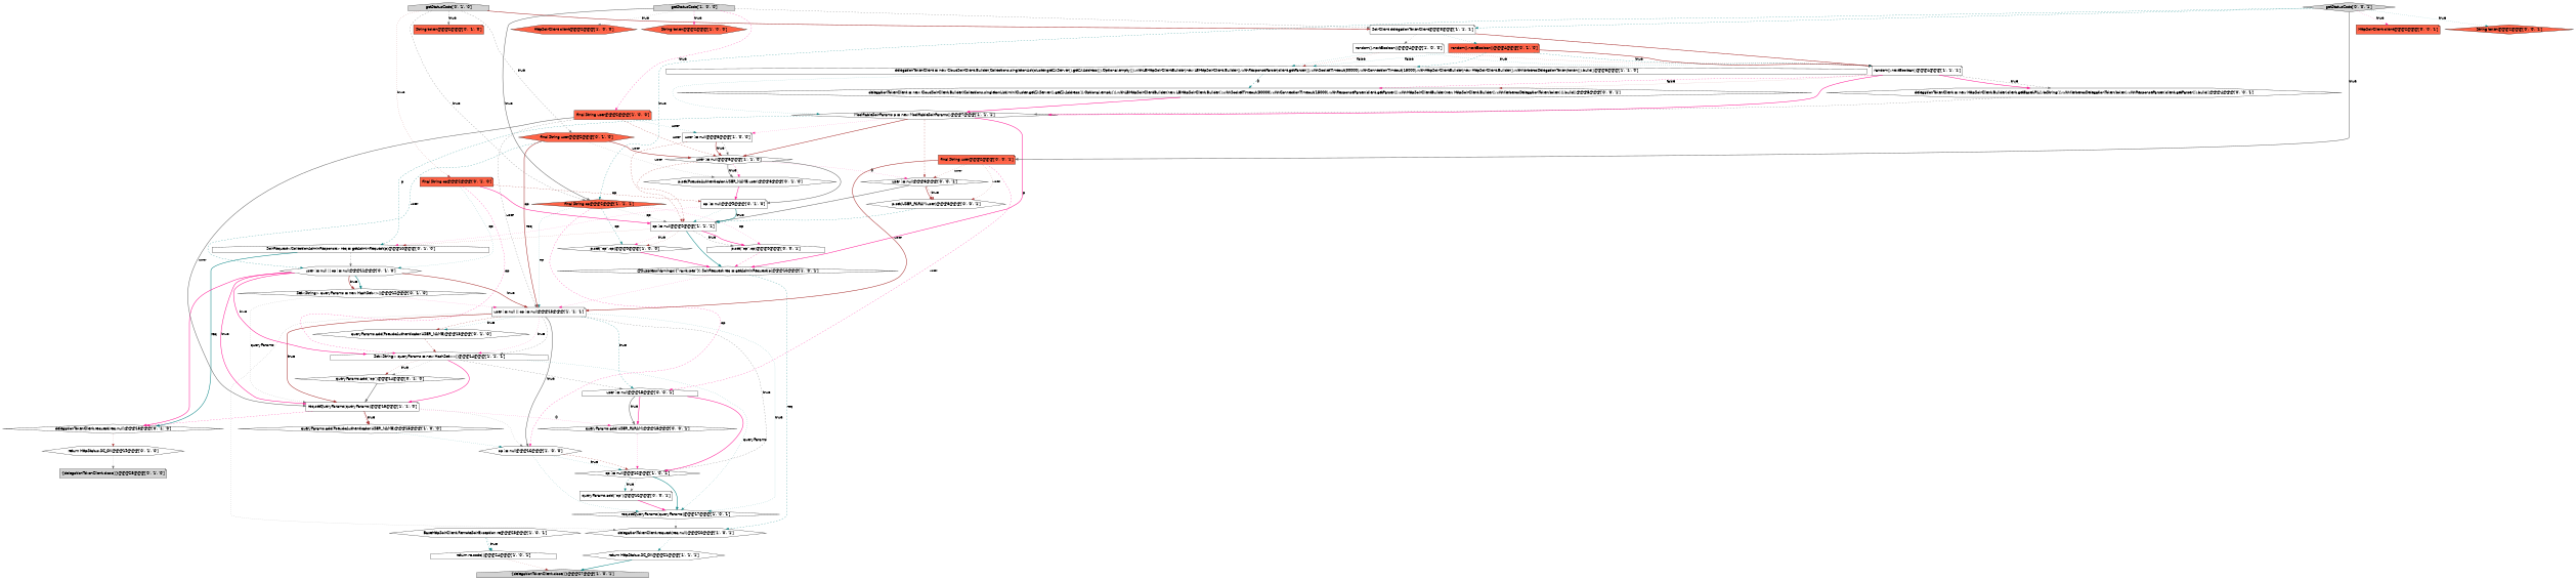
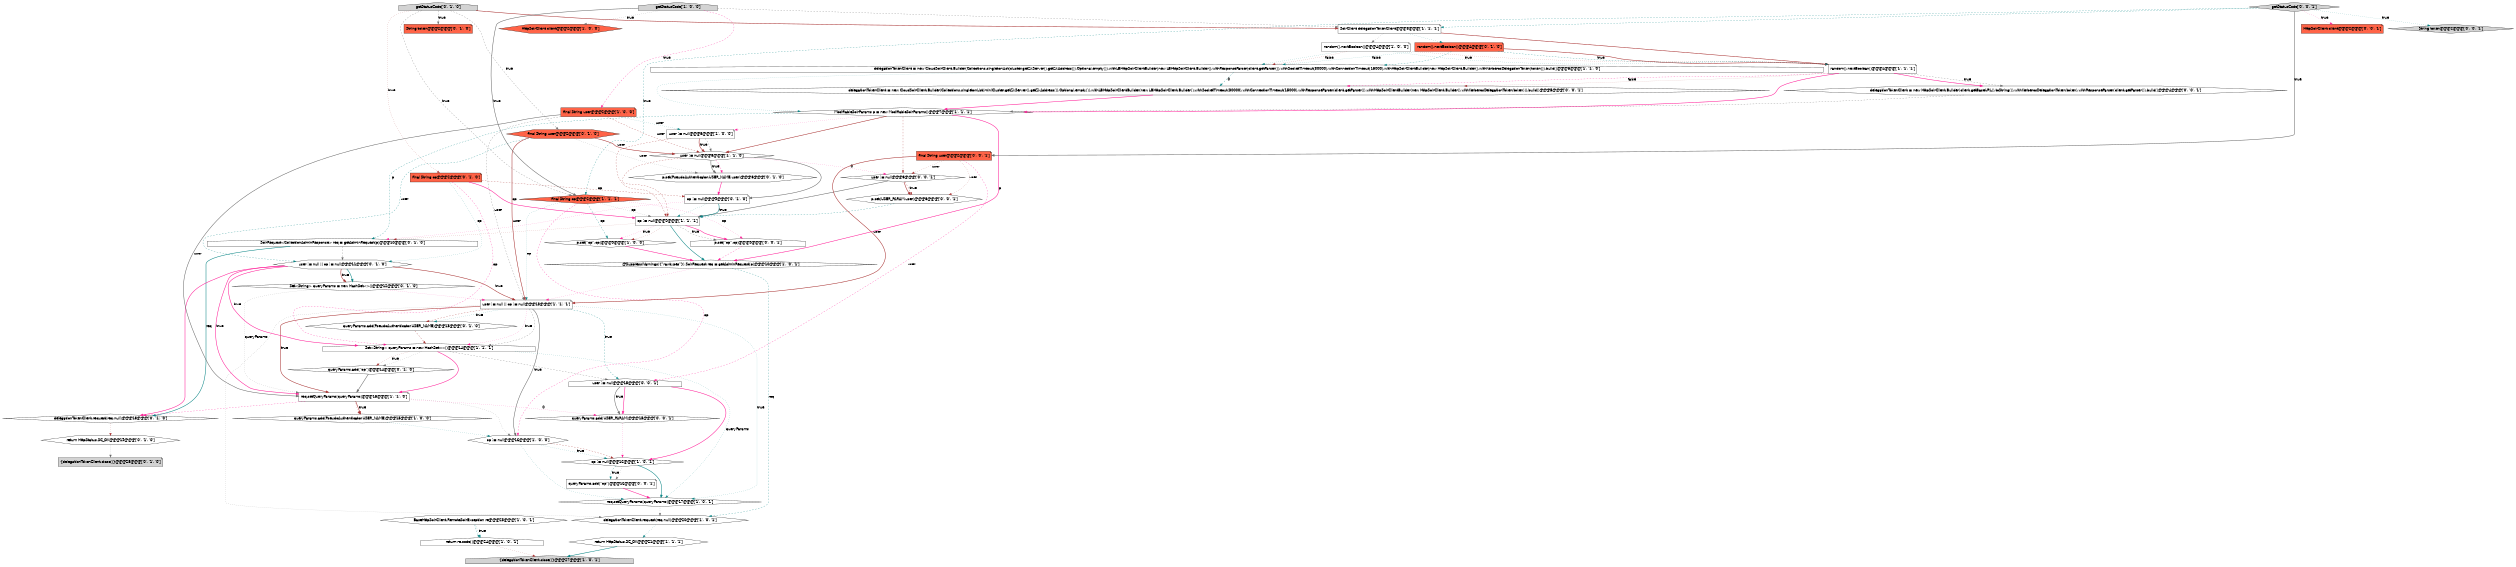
  digraph {
    fontname="DejaVu Sans"
    node [fillcolor=white fontname="DejaVu Sans" shape=note style=filled]
    edge [color=teal fontname="DejaVu Sans" style=dotted]
    n1 [label="ModifiableSolrParams p = new ModifiableSolrParams()@@@7@@@['1', '1', '1']" shape=diamond]
    n2 [label="user != null@@@8@@@['1', '1', '0']" shape=diamond]
    n3 [label="@SuppressWarnings({\"rawtypes\"}) SolrRequest req = getAdminRequest(p)@@@10@@@['1', '0', '1']" shape=diamond]
    n4 [label="user != null@@@8@@@['1', '0', '0']"]
    n5 [label="user != null@@@8@@@['0', '0', '1']" shape=diamond]
    n6 [label="SolrRequest<CollectionAdminResponse> req = getAdminRequest(p)@@@10@@@['0', '1', '0']" shape=house]
    n7 [label="op != null@@@9@@@['0', '1', '0']"]
    n8 [label="op != null@@@9@@@['1', '1', '1']"]
    n9 [label="p.set(PseudoAuthenticator.USER_NAME,user)@@@8@@@['0', '1', '0']" shape=hexagon]
    n10 [label="delegationTokenClient.request(req,null)@@@20@@@['1', '0', '1']" shape=hexagon]
    n11 [label="user != null || op != null@@@13@@@['1', '1', '1']"]
    n12 [label="p.set(USER_PARAM,user)@@@8@@@['0', '0', '1']" shape=hexagon]
    n13 [label="user != null || op != null@@@11@@@['0', '1', '0']" shape=hexagon]
    n14 [label="delegationTokenClient.request(req,null)@@@18@@@['0', '1', '0']" shape=diamond]
    n15 [label="op != null@@@16@@@['1', '0', '1']" shape=diamond]
    n16 [label="req.setQueryParams(queryParams)@@@17@@@['1', '0', '1']" shape=diamond]
    n17 [label="queryParams.add(\"op\")@@@16@@@['0', '0', '1']"]
    n18 [label="BaseHttpSolrClient.RemoteSolrException re@@@23@@@['1', '0', '1']" shape=hexagon]
    n19 [label="return re.code()@@@24@@@['1', '0', '1']" shape=house]
    n20 [fillcolor=lightgray label="{delegationTokenClient.close()}@@@27@@@['1', '0', '1']" shape=house]
    n21 [label="p.set(\"op\",op)@@@9@@@['0', '0', '1']" shape=house]
    n22 [label="p.set(\"op\",op)@@@9@@@['1', '0', '0']" shape=diamond]
    n23 [label="return HttpStatus.SC_OK@@@21@@@['1', '1', '1']" shape=hexagon]
    n24 [label="queryParams.add(PseudoAuthenticator.USER_NAME)@@@13@@@['0', '1', '0']" shape=hexagon]
    n25 [label="Set<String> queryParams = new HashSet<>()@@@14@@@['1', '1', '1']" shape=house]
    n26 [label="queryParams.add(\"op\")@@@14@@@['0', '1', '0']" shape=diamond]
    n27 [label="req.setQueryParams(queryParams)@@@15@@@['1', '1', '0']"]
    n28 [label="user != null@@@15@@@['0', '0', '1']" shape=house]
    n29 [fillcolor=lightgray label="getStatusCode['0', '1', '0']" shape=house]
    n30 [fillcolor=tomato label="final String user@@@2@@@['0', '1', '0']" shape=hexagon]
    n31 [fillcolor=tomato label="final String op@@@2@@@['0', '1', '0']"]
    n32 [label="SolrClient delegationTokenClient@@@3@@@['1', '1', '1']"]
    n33 [fillcolor=tomato label="final String op@@@2@@@['1', '1', '1']" shape=diamond]
    n34 [fillcolor=tomato label="String token@@@2@@@['0', '1', '0']"]
    n35 [fillcolor=tomato label="random().nextBoolean()@@@4@@@['0', '1', '0']"]
    n36 [label="random().nextBoolean()@@@4@@@['1', '1', '1']"]
    n37 [label="random().nextBoolean()@@@4@@@['1', '0', '0']"]
    n38 [label="op != null@@@16@@@['1', '0', '0']" shape=hexagon]
    n39 [fillcolor=tomato label="HttpSolrClient client@@@2@@@['0', '0', '1']"]
    n40 [label="queryParams.add(USER_PARAM)@@@15@@@['0', '0', '1']" shape=diamond]
    n41 [label="queryParams.add(PseudoAuthenticator.USER_NAME)@@@15@@@['1', '0', '0']" shape=diamond]
    n42 [fillcolor=tomato label="final String user@@@2@@@['0', '0', '1']"]
    n43 [label="delegationTokenClient = new CloudSolrClient.Builder(Collections.singletonList(cluster.getZkServer().getZkAddress()),Optional.empty()).withLBHttpSolrClientBuilder(new LBHttpSolrClient.Builder().withResponseParser(client.getParser()).withSocketTimeout(30000).withConnectionTimeout(15000).withHttpSolrClientBuilder(new HttpSolrClient.Builder().withKerberosDelegationToken(token))).build()@@@5@@@['1', '1', '0']" shape=house]
    n44 [label="delegationTokenClient = new CloudSolrClient.Builder(Collections.singletonList(miniCluster.getZkServer().getZkAddress()),Optional.empty()).withLBHttpSolrClientBuilder(new LBHttpSolrClient.Builder().withSocketTimeout(30000).withConnectionTimeout(15000).withResponseParser(client.getParser()).withHttpSolrClientBuilder(new HttpSolrClient.Builder().withKerberosDelegationToken(token))).build()@@@5@@@['0', '0', '1']" shape=hexagon]
    n45 [label="delegationTokenClient = new HttpSolrClient.Builder(client.getBaseURL().toString()).withKerberosDelegationToken(token).withResponseParser(client.getParser()).build()@@@4@@@['0', '0', '1']" shape=hexagon]
    n46 [fillcolor=lightgray label="{delegationTokenClient.close()}@@@25@@@['0', '1', '0']"]
    n47 [fillcolor=lightgray label="getStatusCode['0', '0', '1']" shape=diamond]
-   n48 [fillcolor=tomato label="String token@@@2@@@['0', '0', '1']" shape=diamond]
+   n48 [fillcolor=lightgray label="String token@@@2@@@['0', '0', '1']" shape=diamond]
    n49 [label="Set<String> queryParams = new HashSet<>()@@@12@@@['0', '1', '0']" shape=diamond]
    n50 [label="return HttpStatus.SC_OK@@@19@@@['0', '1', '0']" shape=hexagon]
    n51 [fillcolor=lightgray label="getStatusCode['1', '0', '0']" shape=house]
    n52 [fillcolor=tomato label="final String user@@@2@@@['1', '0', '0']"]
    n53 [fillcolor=tomato label="HttpSolrClient client@@@2@@@['1', '0', '0']" shape=hexagon]
-   n54 [fillcolor=tomato label="String token@@@2@@@['1', '0', '0']" shape=hexagon]
    n1 -> n2 [color=brown style=bold]
    n1 -> n3 [color=deeppink label=p style=bold]
    n1 -> n4 [color=deeppink]
    n1 -> n5 [color=brown style=dashed]
    n1 -> n6 [label=p style=dashed]
    n2 -> n5 [color=deeppink label=0]
    n2 -> n7 [color=gray40 style=bold]
    n2 -> n8 [color=brown style=dashed]
    n2 -> n9 [color=gray40 label=true style=bold]
    n2 -> n9 [color=deeppink style=dashed]
    n3 -> n10 [label=req style=dashed]
    n3 -> n11 [color=deeppink]
    n4 -> n2 [color=gray40 style=dashed]
    n4 -> n2 [color=brown label=true style=bold]
    n4 -> n8 [color=brown style=dashed]
    n5 -> n8 [color=gray40 style=bold]
    n5 -> n12 [color=brown label=true style=dashed]
    n5 -> n12 [color=brown style=bold]
    n6 -> n13 [color=gray40 style=dashed]
    n6 -> n14 [label=req style=bold]
    n7 -> n6 [color=deeppink]
    n7 -> n8 [label=true style=bold]
    n7 -> n8
    n8 -> n3 [style=bold]
    n8 -> n6 [color=brown]
    n8 -> n21 [color=gray40 label=true style=dashed]
    n8 -> n21 [color=deeppink style=bold]
    n8 -> n22 [color=deeppink label=true]
    n8 -> n22 [color=brown]
    n9 -> n7 [color=deeppink style=bold]
    n10 -> n23
    n11 -> n10 [color=gray40]
-   n11 -> n15 [color=gray40 label=true style=dashed]
    n11 -> n16 [label=true]
    n11 -> n24 [label=true]
    n11 -> n24 [color=brown style=dashed]
    n11 -> n25 [color=deeppink label=true]
    n11 -> n25 [color=gray40 style=dashed]
    n11 -> n27 [color=brown label=true style=bold]
    n11 -> n28 [label=true style=dashed]
    n11 -> n38 [color=gray40 label=true style=bold]
    n12 -> n8 [style=dashed]
    n13 -> n11 [color=brown label=true style=bold]
    n13 -> n14 [color=deeppink style=bold]
    n13 -> n25 [color=deeppink label=true style=bold]
    n13 -> n27 [color=deeppink label=true style=bold]
    n13 -> n49 [style=bold]
    n13 -> n49 [color=brown label=true style=bold]
    n14 -> n50 [color=brown]
    n15 -> n16 [style=bold]
    n15 -> n17 [label=true style=dashed]
    n15 -> n17 [color=gray40]
    n16 -> n10 [color=gray40]
    n17 -> n16 [color=deeppink style=bold]
    n18 -> n19 [style=dashed]
    n18 -> n19 [label=true]
    n19 -> n20 [color=brown]
    n21 -> n3 [color=deeppink style=dashed]
    n22 -> n3 [color=deeppink style=bold]
    n23 -> n20 [style=bold]
    n24 -> n25 [color=brown style=dashed]
    n25 -> n16 [label=queryParams]
    n25 -> n26 [color=brown label=true]
    n25 -> n26 [color=gray40]
    n25 -> n27 [color=deeppink style=bold]
    n25 -> n28 [color=gray40 style=dashed]
    n26 -> n27 [color=gray40 style=bold]
    n27 -> n14 [color=deeppink style=dashed]
    n27 -> n38 [color=gray40]
    n27 -> n40 [color=deeppink label=0]
    n27 -> n41 [color=brown label=true style=bold]
    n27 -> n41 [color=brown]
    n28 -> n15 [color=deeppink style=bold]
    n28 -> n40 [color=deeppink style=bold]
    n28 -> n40 [color=gray40 label=true style=bold]
    n29 -> n30 [color=gray40 label=true style=dashed]
    n29 -> n31 [color=brown label=true]
    n29 -> n32 [color=brown style=bold]
    n29 -> n33 [color=gray40 label=true style=dashed]
    n29 -> n34 [color=gray40 label=true style=dashed]
    n30 -> n2 [color=brown label=user style=bold]
    n30 -> n9 [color=gray40 label=user]
-   n30 -> n11 [color=brown label=req style=bold]
+   n30 -> n11 [color=brown label=user style=bold]
    n30 -> n13 [label=user style=dashed]
    n31 -> n7 [color=brown label=op style=dashed]
    n31 -> n8 [color=deeppink label=op style=bold]
    n31 -> n13 [label=op]
    n31 -> n25 [color=deeppink label=op style=dashed]
    n32 -> n35
    n32 -> n36 [color=brown style=bold]
    n32 -> n37 [color=gray40]
    n33 -> n8 [color=gray40 label=op]
    n33 -> n11 [label=op]
    n33 -> n21 [color=deeppink label=op]
    n33 -> n22 [label=op style=dashed]
    n33 -> n38 [color=deeppink label=op style=dashed]
    n35 -> n36 [label=true style=dashed]
    n35 -> n36 [color=brown style=bold]
    n35 -> n43 [label=false]
    n35 -> n43 [style=dashed]
    n36 -> n1 [color=deeppink style=bold]
    n36 -> n44 [color=deeppink label=false style=dashed]
    n36 -> n44 [color=brown]
    n36 -> n45 [color=gray40 label=true style=dashed]
    n36 -> n45 [color=deeppink style=bold]
    n37 -> n36 [color=brown]
    n37 -> n36 [label=true]
    n37 -> n43
    n37 -> n43 [color=brown label=false]
    n38 -> n15 [label=true]
    n38 -> n15 [color=brown style=dashed]
    n38 -> n16
    n40 -> n15 [color=deeppink]
    n41 -> n38
    n42 -> n5 [color=brown label=user]
    n42 -> n11 [color=brown label=user style=bold]
    n42 -> n12 [color=brown label=user]
    n42 -> n28 [color=deeppink label=user style=dashed]
    n43 -> n1
    n43 -> n44 [label=0 style=dashed]
    n44 -> n1 [color=deeppink style=bold]
    n45 -> n1 [color=gray40 style=dashed]
    n47 -> n32 [style=dashed]
    n47 -> n33 [label=true style=dashed]
    n47 -> n39 [color=deeppink label=true]
    n47 -> n42 [color=gray40 label=true style=bold]
    n47 -> n48 [label=true]
    n49 -> n11 [color=deeppink]
    n49 -> n27 [color=gray40 label=queryParams]
    n50 -> n46 [color=gray40]
    n51 -> n32 [color=gray40 style=dashed]
    n51 -> n33 [color=gray40 label=true style=bold]
    n51 -> n52 [color=deeppink label=true style=dashed]
    n51 -> n53 [color=gray40 label=true]
-   n51 -> n54 [color=deeppink label=true style=dashed]
    n52 -> n2 [color=brown label=user style=dashed]
    n52 -> n4 [label=user]
    n52 -> n11 [color=gray40 label=user style=dashed]
    n52 -> n27 [color=gray40 label=user style=bold]
  }
